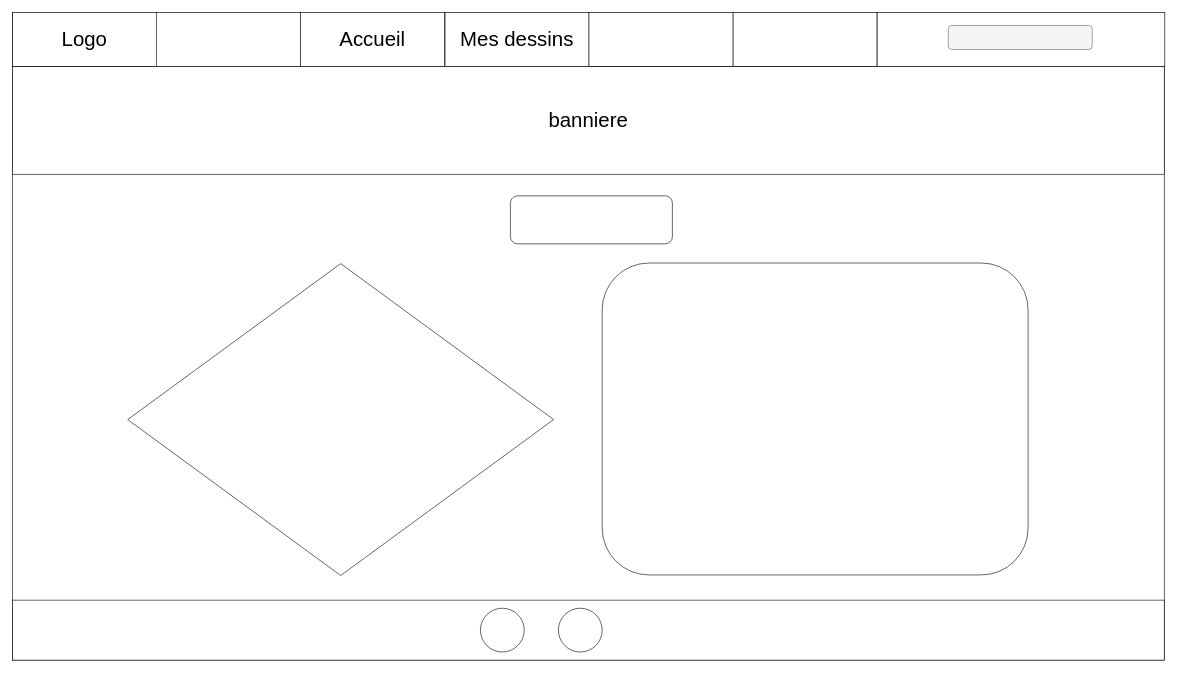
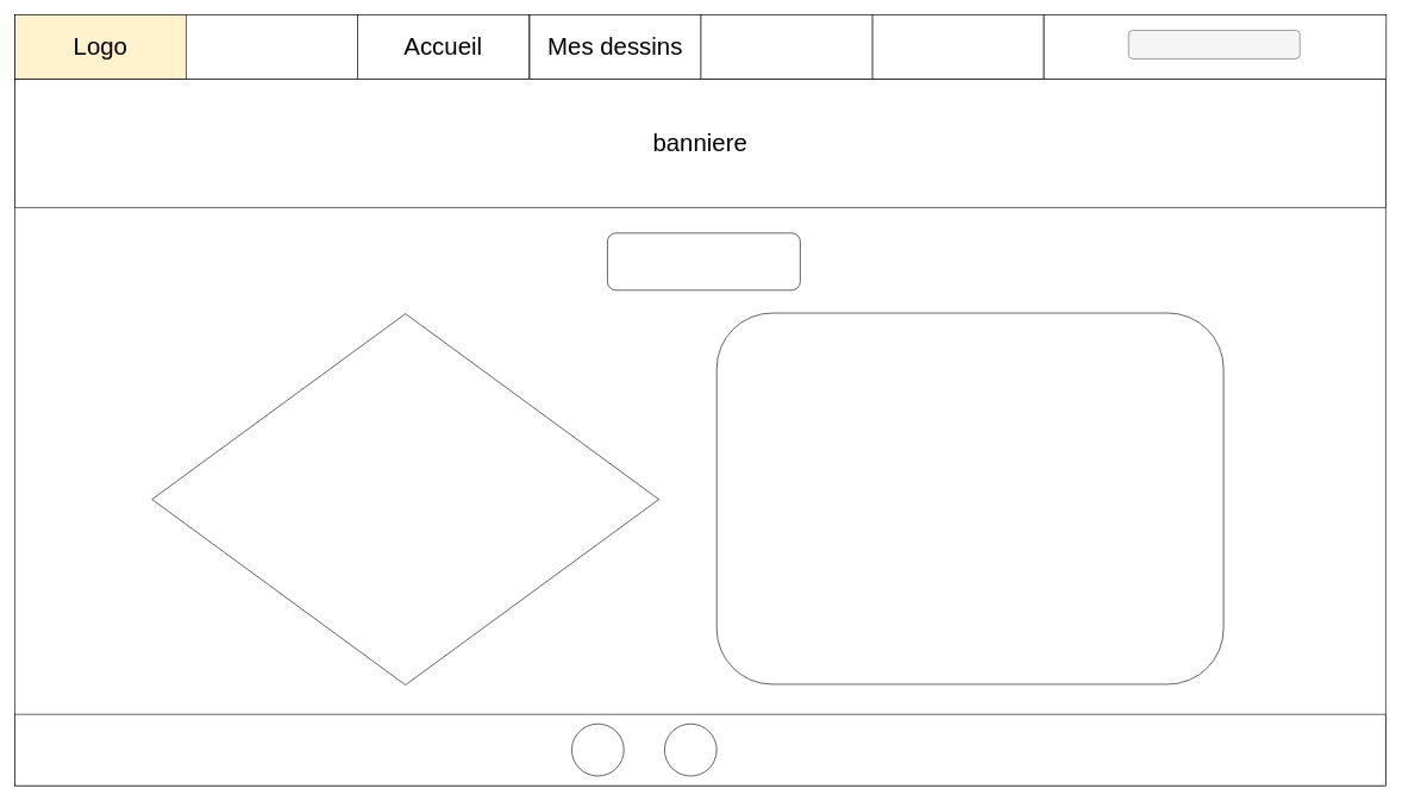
  <mxCell id="0" />
  <mxCell id="1" parent="0" />
  <mxCell id="2" value="" style="rounded=0;whiteSpace=wrap;html=1;" parent="1" vertex="1"><mxGeometry x="20" width="1920" height="1080" as="geometry" y="20" /></mxCell>
  <mxCell id="3" value="" style="rounded=0;whiteSpace=wrap;html=1;" parent="1" vertex="1"><mxGeometry x="20" width="1920" height="90" as="geometry" y="20" /></mxCell>
  <mxCell id="4" value="&lt;font style=&quot;font-size: 34px;&quot;&gt;banniere&lt;/font&gt;" style="rounded=0;whiteSpace=wrap;html=1;" parent="1" vertex="1"><mxGeometry x="20" y="110" width="1920" height="180" as="geometry" /></mxCell>
  <mxCell id="5" value="" style="rounded=0;whiteSpace=wrap;html=1;" parent="1" vertex="1"><mxGeometry x="1461" width="480" height="90" as="geometry" y="20" /></mxCell>
  <mxCell id="6" value="" style="rounded=0;whiteSpace=wrap;html=1;" parent="1" vertex="1"><mxGeometry x="981" width="480" height="90" as="geometry" y="20" /></mxCell>
  <mxCell id="7" value="" style="rounded=0;whiteSpace=wrap;html=1;" parent="1" vertex="1"><mxGeometry x="20" width="480" height="90" as="geometry" y="20" /></mxCell>
  <mxCell id="8" value="&lt;font style=&quot;font-size: 34px;&quot;&gt;Accueil&lt;/font&gt;" style="rounded=0;whiteSpace=wrap;html=1;" parent="1" vertex="1"><mxGeometry x="500" width="240" height="90" as="geometry" y="20" /></mxCell>
  <mxCell id="9" value="&lt;div style=&quot;text-align: start;&quot;&gt;&lt;span style=&quot;background-color: initial; font-size: 34px;&quot;&gt;&lt;font color=&quot;#ffffff&quot;&gt;Contact&lt;/font&gt;&lt;/span&gt;&lt;/div&gt;" style="rounded=0;whiteSpace=wrap;html=1;" parent="1" vertex="1"><mxGeometry x="1221" width="240" height="90" as="geometry" y="20" /></mxCell>
  <mxCell id="10" value="" style="rounded=0;whiteSpace=wrap;html=1;" parent="1" vertex="1"><mxGeometry x="20" y="1000" width="1920" height="100" as="geometry" /></mxCell>
- <mxCell id="11" value="&lt;font style=&quot;font-size: 34px;&quot;&gt;Logo&lt;/font&gt;" style="rounded=0;whiteSpace=wrap;html=1;" parent="1" vertex="1"><mxGeometry x="20" width="240" height="90" as="geometry" y="20" /></mxCell>
+ <mxCell id="11" value="&lt;font style=&quot;font-size: 34px;&quot;&gt;Logo&lt;/font&gt;" style="rounded=0;whiteSpace=wrap;html=1;fillColor=#fff2cc;" parent="1" vertex="1"><mxGeometry x="20" width="240" height="90" as="geometry" y="20" /></mxCell>
  <mxCell id="12" value="&lt;font style=&quot;font-size: 34px;&quot;&gt;Mes dessins&lt;/font&gt;" style="rounded=0;whiteSpace=wrap;html=1;" parent="1" vertex="1"><mxGeometry x="741" width="240" height="90" as="geometry" y="20" /></mxCell>
  <mxCell id="13" value="&lt;div style=&quot;text-align: start;&quot;&gt;&lt;font style=&quot;font-size: 34px;&quot; color=&quot;#ffffff&quot;&gt;A propos&lt;/font&gt;&lt;/div&gt;" style="rounded=0;whiteSpace=wrap;html=1;" parent="1" vertex="1"><mxGeometry x="981" width="240" height="90" as="geometry" y="20" /></mxCell>
  <mxCell id="14" value="" style="rounded=1;whiteSpace=wrap;html=1;fontFamily=Helvetica;fontSize=34;fillColor=#f5f5f5;strokeColor=#666666;fontColor=#333333;" parent="1" vertex="1"><mxGeometry x="1580" y="42" width="240" height="40" as="geometry" /></mxCell>
  <mxCell id="15" value="Mon pseudo" style="rounded=1;whiteSpace=wrap;html=1;fontFamily=Helvetica;fontSize=34;fontColor=#FFFFFF;" parent="1" vertex="1"><mxGeometry x="850" y="326" width="270" height="80" as="geometry" /></mxCell>
  <mxCell id="16" value="Dessin 1" style="rhombus;whiteSpace=wrap;html=1;fontFamily=Helvetica;fontSize=34;fontColor=#FFFFFF;" parent="1" vertex="1"><mxGeometry x="212" y="439" width="710" height="520" as="geometry" /></mxCell>
  <mxCell id="17" value="Texte d'intro" style="rounded=1;whiteSpace=wrap;html=1;fontFamily=Helvetica;fontSize=34;fontColor=#FFFFFF;" parent="1" vertex="1"><mxGeometry x="1003" y="438" width="710" height="520" as="geometry" /></mxCell>
  <mxCell id="18" value="X" style="ellipse;whiteSpace=wrap;html=1;aspect=fixed;fontFamily=Helvetica;fontSize=34;fontColor=#FFFFFF;" parent="1" vertex="1"><mxGeometry x="930" y="1013.5" width="73" height="73" as="geometry" /></mxCell>
  <mxCell id="19" value="Yout" style="ellipse;whiteSpace=wrap;html=1;aspect=fixed;fontFamily=Helvetica;fontSize=34;fontColor=#FFFFFF;" parent="1" vertex="1"><mxGeometry x="800" y="1013.5" width="73" height="73" as="geometry" /></mxCell>
